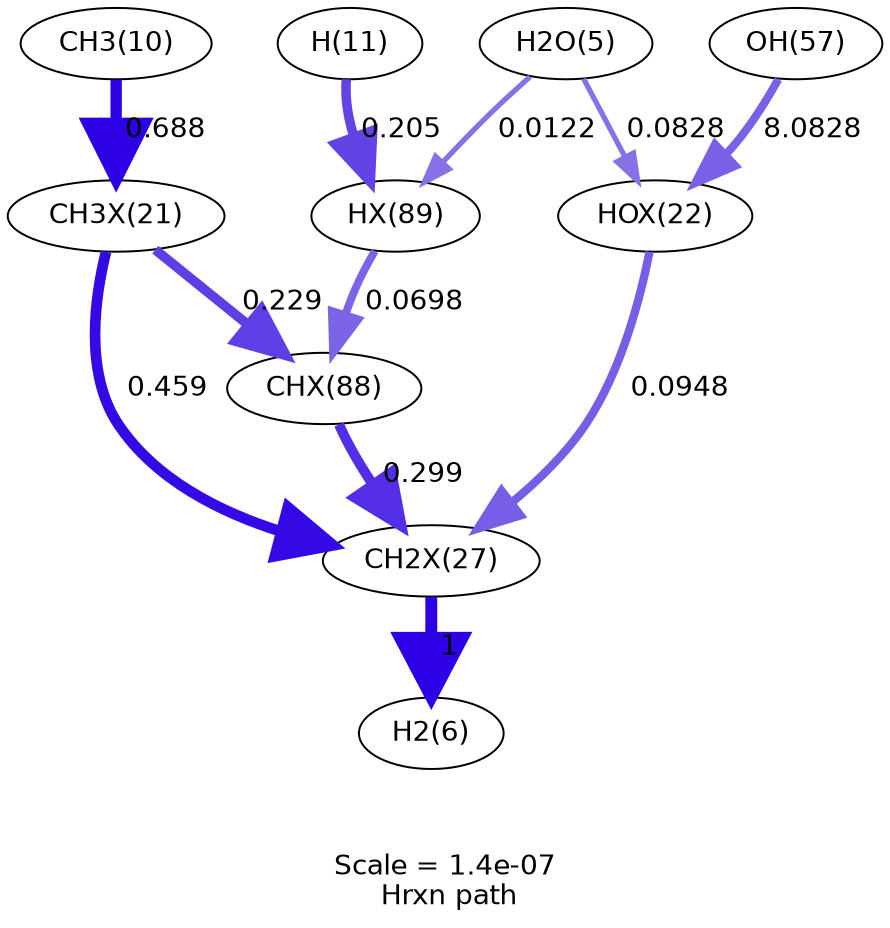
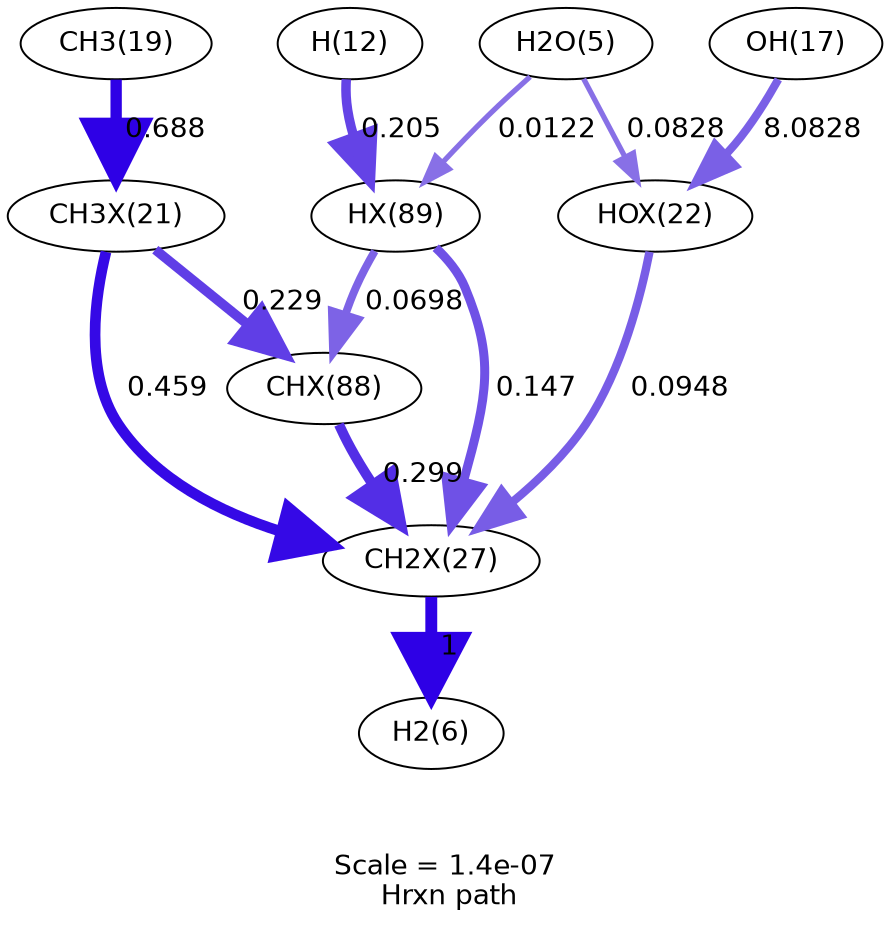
  digraph {
    fontname=Helvetica
    label="Scale = 1.4e-07\l Hrxn path"
    node [fontname=Helvetica]
    edge [arrowsize=1.34 color="0.7, 0.512, 0.9" fontname=Helvetica penwidth=2.67]
    n1 [label="CH2X(27)"]
    n2 [label="H2(6)"]
-   n3 [label="H(11)"]
+   n3 [label="H(12)"]
    n4 [label="HX(89)"]
    n5 [label="CHX(88)"]
    n6 [label="H2O(5)"]
    n7 [label="HOX(22)"]
-   n8 [label="OH(57)"]
-   n9 [label="CH3(10)"]
+   n8 [label="OH(17)"]
+   n9 [label="CH3(19)"]
    n10 [label="CH3X(21)"]
    n1 -> n2 [arrowsize=3 color="0.7, 1.5, 0.9" label=" 1" penwidth=6]
    n3 -> n4 [arrowsize=2.4 color="0.7, 0.705, 0.9" label=" 0.205" penwidth=4.8]
+   n4 -> n1 [arrowsize=2.28 color="0.7, 0.647, 0.9" label=" 0.147" penwidth=4.55]
    n4 -> n5 [arrowsize=1.99 color="0.7, 0.57, 0.9" label=" 0.0698" penwidth=3.99]
    n5 -> n1 [arrowsize=2.54 color="0.7, 0.799, 0.9" label=" 0.299" penwidth=5.09]
    n6 -> n4 [label=" 0.0122"]
    n6 -> n7 [label=" 0.0828"]
    n7 -> n1 [arrowsize=2.11 color="0.7, 0.595, 0.9" label=" 0.0948" penwidth=4.22]
    n8 -> n7 [arrowsize=2.06 color="0.7, 0.583, 0.9" label=" 8.0828" penwidth=4.12]
    n9 -> n10 [arrowsize=2.86 color="0.7, 1.19, 0.9" label=" 0.688" penwidth=5.72]
    n10 -> n1 [arrowsize=2.71 color="0.7, 0.959, 0.9" label=" 0.459" penwidth=5.41]
    n10 -> n5 [arrowsize=2.44 color="0.7, 0.729, 0.9" label=" 0.229" penwidth=4.89]
  }
